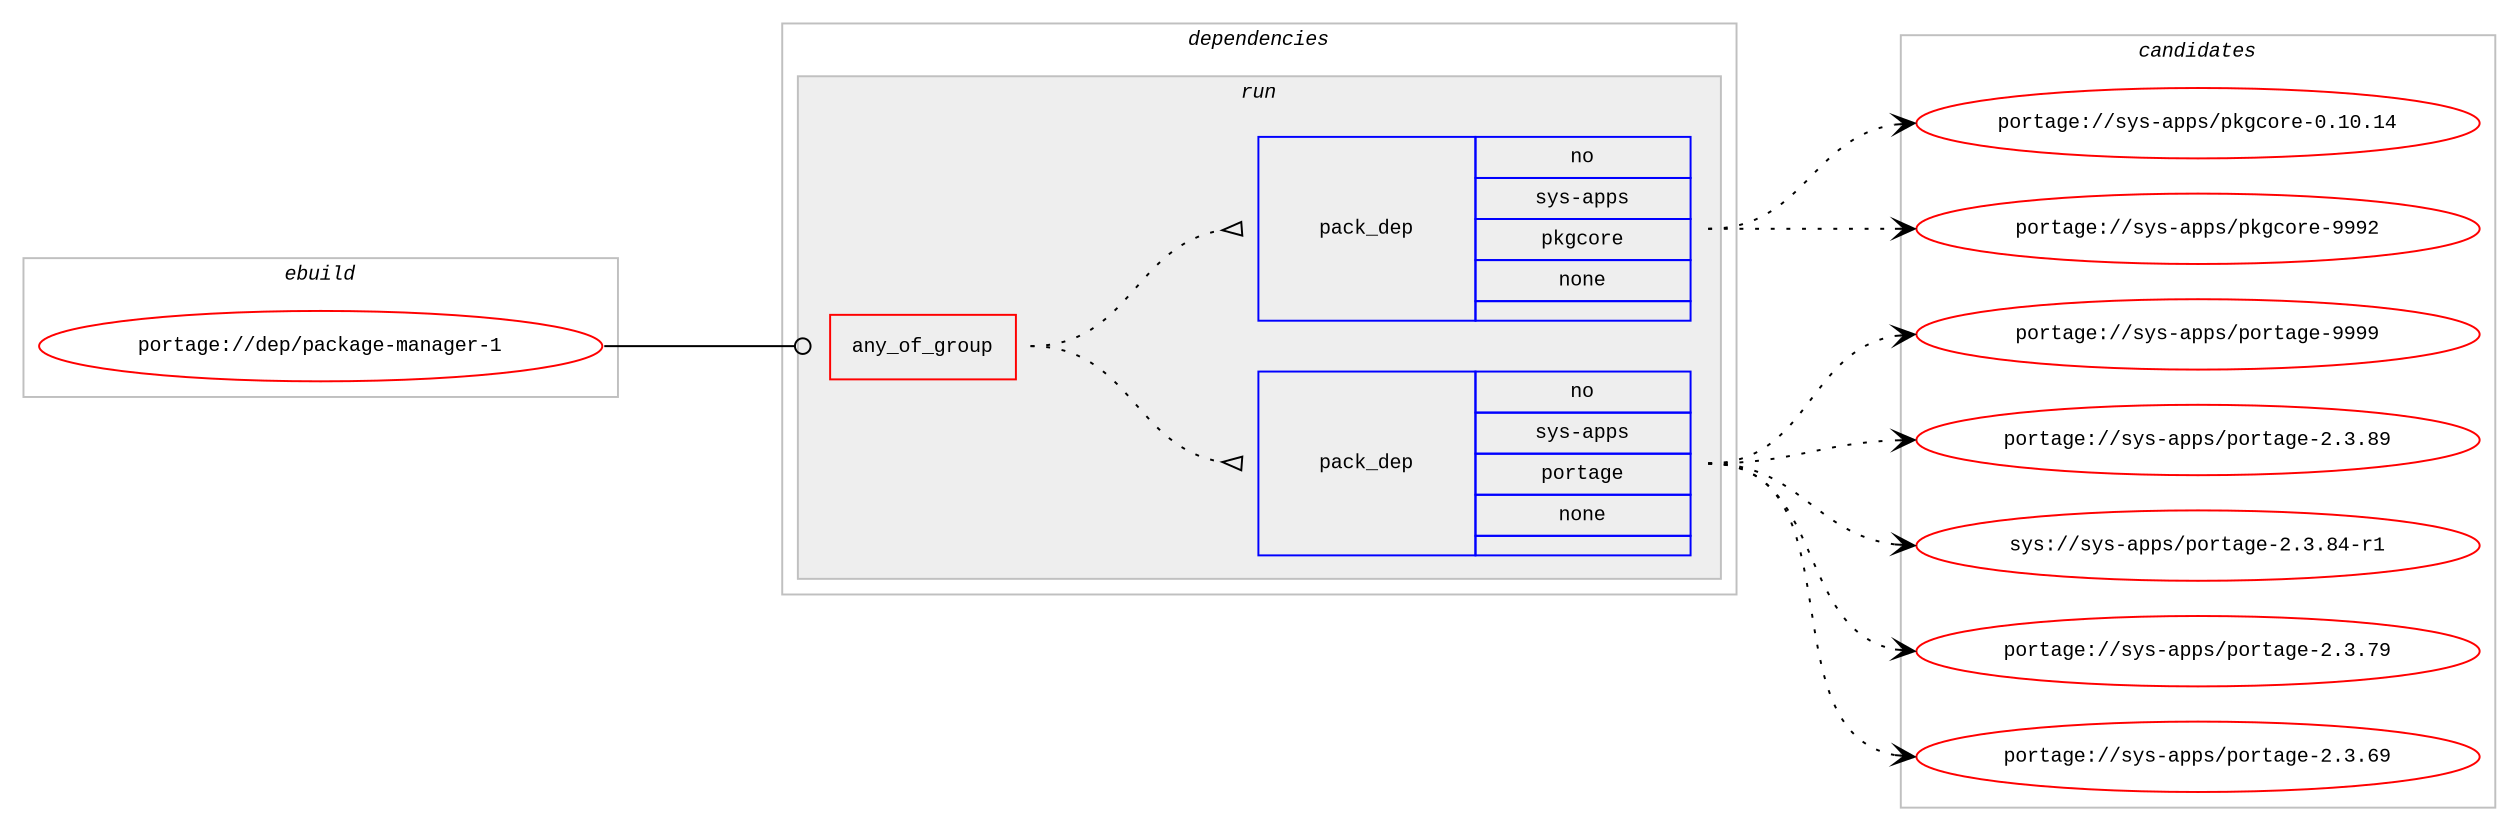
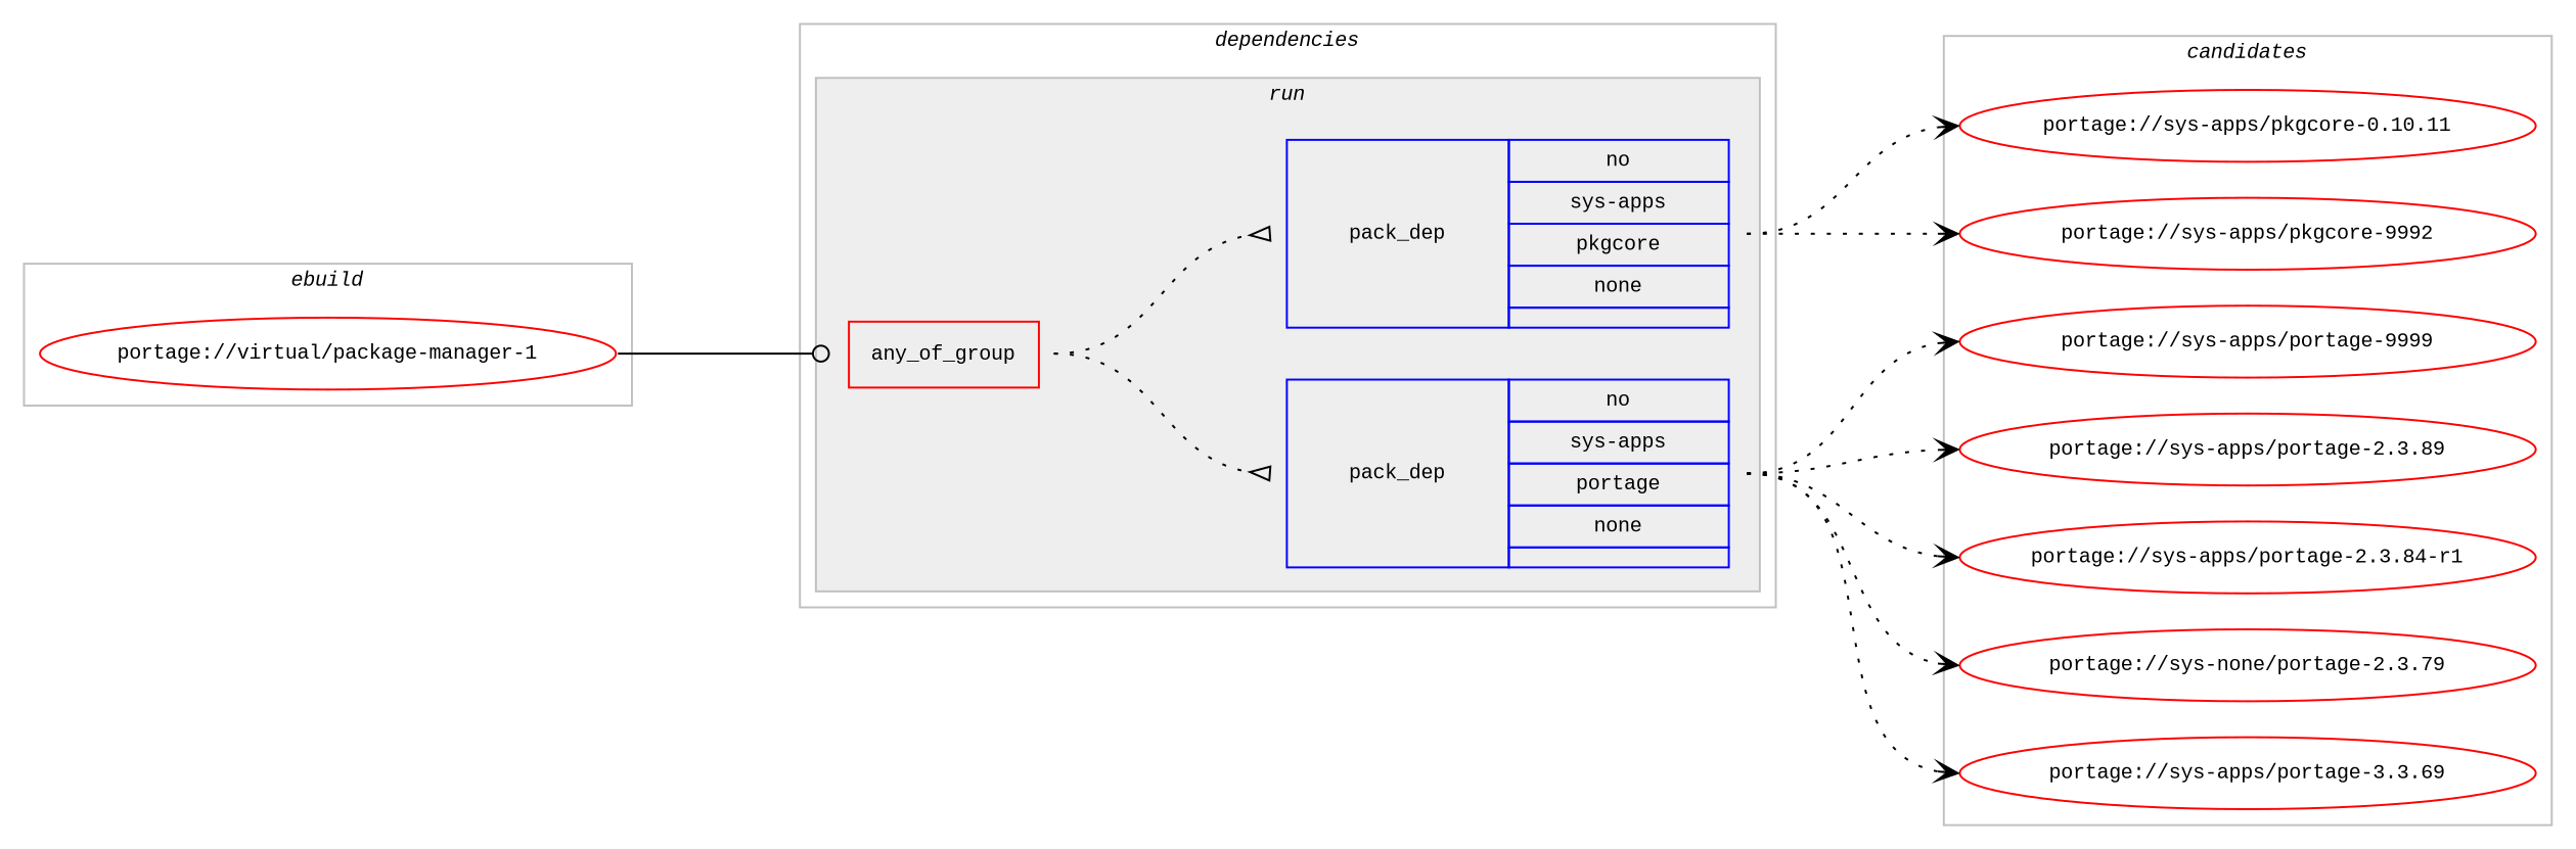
  digraph {
    compound=true
    concentrate=true
    fontname="Liberation Mono"
    fontsize=10
    newrank=true
    rankdir=LR
    ranksep=1.5
    node [color=red fontname="Liberation Mono" fontsize=10]
    edge [arrowhead=vee fontname="Liberation Mono" headport=w style=dotted tailport=e weight=100]
-   n1 [label="portage://dep/package-manager-1" width=4]
+   n1 [label="portage://virtual/package-manager-1" width=4]
    n2 [color=blue label=<<TABLE BORDER="0" CELLBORDER="1" CELLSPACING="0" CELLPADDING="4" WIDTH="220"><TR><TD ROWSPAN="6" CELLPADDING="30">pack_dep</TD></TR><TR><TD WIDTH="110">no</TD></TR><TR><TD>sys-apps</TD></TR><TR><TD>portage</TD></TR><TR><TD>none</TD></TR><TR><TD></TD></TR></TABLE>> shape=none]
    n3 [color=blue label=<<TABLE BORDER="0" CELLBORDER="1" CELLSPACING="0" CELLPADDING="4" WIDTH="220"><TR><TD ROWSPAN="6" CELLPADDING="30">pack_dep</TD></TR><TR><TD WIDTH="110">no</TD></TR><TR><TD>sys-apps</TD></TR><TR><TD>pkgcore</TD></TR><TR><TD>none</TD></TR><TR><TD></TD></TR></TABLE>> shape=none]
    n4 [label=<<TABLE BORDER="0" CELLBORDER="1" CELLSPACING="0" CELLPADDING="4"><TR><TD CELLPADDING="10">any_of_group</TD></TR></TABLE>> shape=none]
    n5 [label="portage://sys-apps/portage-9999" width=4]
    n6 [label="portage://sys-apps/portage-2.3.89" width=4]
-   n7 [label="sys://sys-apps/portage-2.3.84-r1" width=4]
-   n8 [label="portage://sys-apps/portage-2.3.79" width=4]
-   n9 [label="portage://sys-apps/portage-2.3.69" width=4]
+   n7 [label="portage://sys-apps/portage-2.3.84-r1" width=4]
+   n8 [label="portage://sys-none/portage-2.3.79" width=4]
+   n9 [label="portage://sys-apps/portage-3.3.69" width=4]
    n10 [label="portage://sys-apps/pkgcore-9992" width=4]
-   n11 [label="portage://sys-apps/pkgcore-0.10.14" width=4]
+   n11 [label="portage://sys-apps/pkgcore-0.10.11" width=4]
    subgraph cluster_1 {
      color=gray
      label=<<i>ebuild</i>>
      rank=same
      n1
    }
    subgraph cluster_2 {
      color=gray
      label=<<i>dependencies</i>>
      subgraph cluster_3 {
        color=gray
        fillcolor="#eeeeee"
        label=<<i>compile and run</i>>
        style=filled
      }
      subgraph cluster_4 {
        color=gray
        fillcolor="#eeeeee"
        label=<<i>compile</i>>
        style=filled
      }
      subgraph cluster_5 {
        color=gray
        fillcolor="#eeeeee"
        label=<<i>run</i>>
        style=filled
        subgraph sub_6 {
          color=gray
          fillcolor="#eeeeee"
          label=<<i>run</i>>
          style=filled
          n4
          subgraph sub_7 {
            color=gray
            fillcolor="#eeeeee"
            label=<<i>run</i>>
            style=filled
            n2
          }
          subgraph sub_8 {
            color=gray
            fillcolor="#eeeeee"
            label=<<i>run</i>>
            style=filled
            n3
          }
        }
      }
    }
    subgraph cluster_9 {
      color=gray
      label=<<i>candidates</i>>
      rank=same
      subgraph sub_10 {
        color=black
        label=<<i>candidates</i>>
        nodesep=1
        rank=same
        n5
        n6
        n7
        n8
        n9
      }
      subgraph sub_11 {
        color=black
        label=<<i>candidates</i>>
        nodesep=1
        rank=same
        n10
        n11
      }
    }
    n1 -> n4 [arrowhead=odot style=solid weight=20]
    n2 -> n5
    n2 -> n6
    n2 -> n7
    n2 -> n8
    n2 -> n9
    n3 -> n10
    n3 -> n11
    n4 -> n2 [arrowhead=oinv weight=20]
    n4 -> n3 [arrowhead=oinv weight=20]
  }
